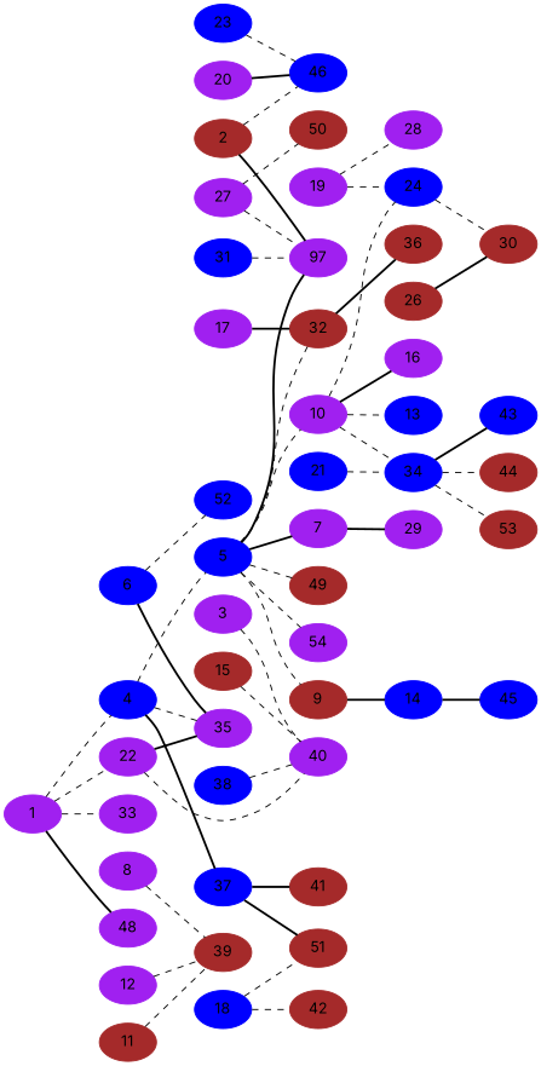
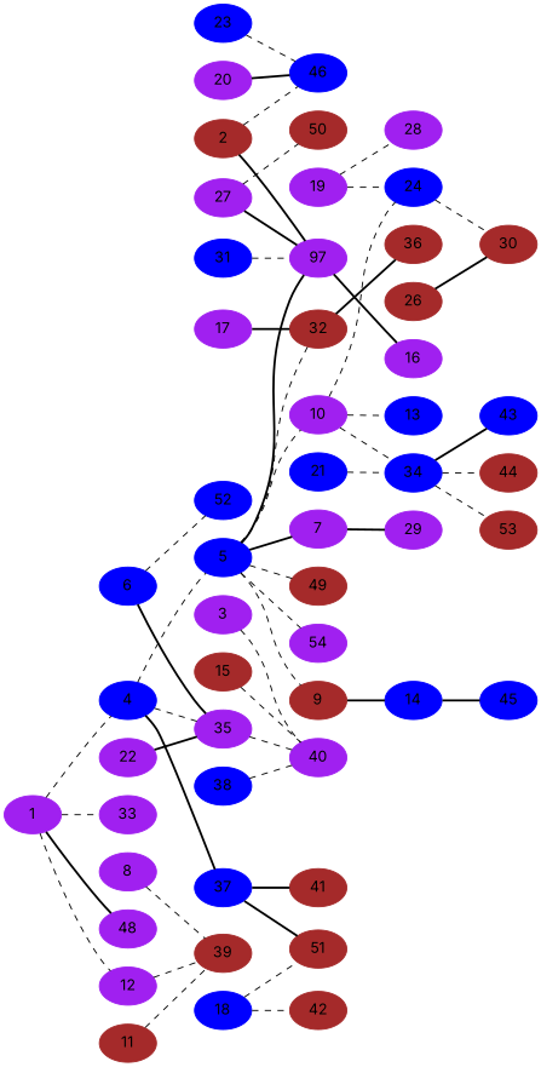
  graph {
    fontname=Inter
    rankdir=LR
    node [color=purple fontname=Inter style=filled]
    edge [fontname=Inter style=dashed weight=1.0]
    4 [color=blue]
    1
    12
    33
    48
    5 [color=blue]
    35
    37 [color=blue]
    39 [color=brown]
    2 [color=brown]
    46 [color=blue]
    n12 [label=97]
    3
    40
    7
    9 [color=brown]
    10
    32 [color=brown]
    49 [color=brown]
    54
    51 [color=brown]
    41 [color=brown]
    29
    14 [color=blue]
    13 [color=blue]
    16
    24 [color=blue]
    34 [color=blue]
    36 [color=brown]
    6 [color=blue]
    52 [color=blue]
    8
    45 [color=blue]
    30 [color=brown]
    43 [color=blue]
    44 [color=brown]
    53 [color=brown]
    11 [color=brown]
    15 [color=brown]
    17
    18 [color=blue]
    42 [color=brown]
    19
    28
    20
    21 [color=blue]
    22
    23 [color=blue]
    26 [color=brown]
    27
    50 [color=brown]
    31 [color=blue]
    38 [color=blue]
    4 -- 5
    4 -- 35
    4 -- 37 [style=bold]
    1 -- 4
-   1 -- 22
+   1 -- 12
    1 -- 33
    1 -- 48 [style=bold]
    12 -- 39
    5 -- n12 [style=bold]
    5 -- 7 [style=bold]
    5 -- 9
    5 -- 10
    5 -- 32
    5 -- 49
    5 -- 54
-   22 -- 40
+   35 -- 40
    37 -- 51 [style=bold]
    37 -- 41 [style=bold]
    2 -- 46
    2 -- n12 [style=bold]
    3 -- 40
    7 -- 29 [style=bold]
    9 -- 14 [style=bold]
    10 -- 13
-   10 -- 16 [style=bold]
+   n12 -- 16 [style=bold]
    10 -- 24
    10 -- 34
    32 -- 36 [style=bold]
    14 -- 45 [style=bold]
    24 -- 30
    34 -- 43 [style=bold]
    34 -- 44
    34 -- 53
    6 -- 35 [style=bold]
    6 -- 52
    8 -- 39
    11 -- 39
    15 -- 40
    17 -- 32 [style=bold]
    18 -- 51
    18 -- 42
    19 -- 24
    19 -- 28
    20 -- 46 [style=bold]
    21 -- 34
    22 -- 35 [style=bold]
    23 -- 46
    26 -- 30 [style=bold]
-   27 -- n12
+   27 -- n12 [style=bold]
    27 -- 50
    31 -- n12
    38 -- 40
  }
